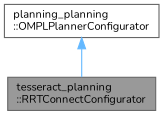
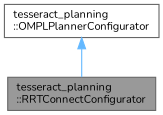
  digraph {
    fontname=Nunito
    node [color=gray40 fontname=Nunito fontsize=10 shape=box style=filled]
    n1 [fillcolor=grey60 fontcolor=black height=0.2 label="tesseract_planning\l::RRTConnectConfigurator" width=0.4]
-   n2 [fillcolor=white height=0.2 label="planning_planning\l::OMPLPlannerConfigurator" width=0.4]
+   n2 [fillcolor=white height=0.2 label="tesseract_planning\l::OMPLPlannerConfigurator" width=0.4]
    n2 -> n1 [color=steelblue1 dir=back fontname=Nunito fontsize=10 labelfontname=Helvetica labelfontsize=10 style=solid]
  }
